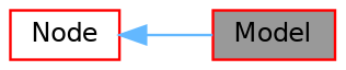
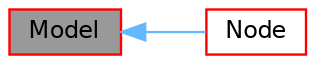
  digraph {
    rankdir=LR
    node [color=red fontname=Helvetica fontsize=10 shape=box style=filled]
    n1 [fillcolor=grey60 fontcolor=black height=0.2 label=Model width=0.4]
    n2 [fillcolor=white height=0.2 label="Node" width=0.4]
-   n2 -> n1 [color=steelblue1 dir=back fontname=Helvetica fontsize=10 labelfontname=Helvetica labelfontsize=10 style=solid]
+   n1 -> n2 [color=steelblue1 dir=back fontname=Helvetica fontsize=10 labelfontname=Helvetica labelfontsize=10 style=solid]
  }
